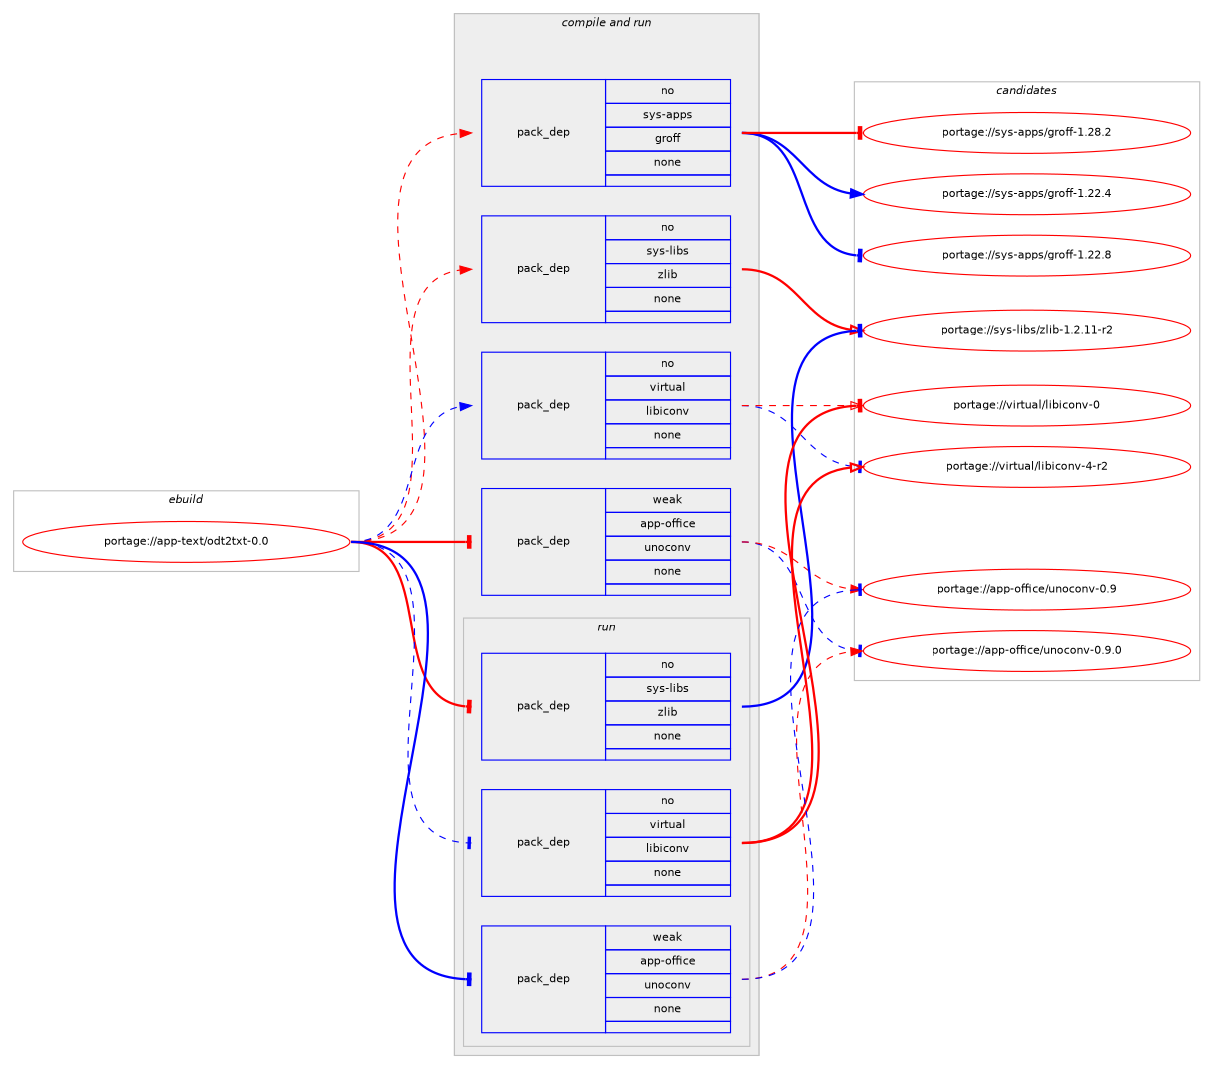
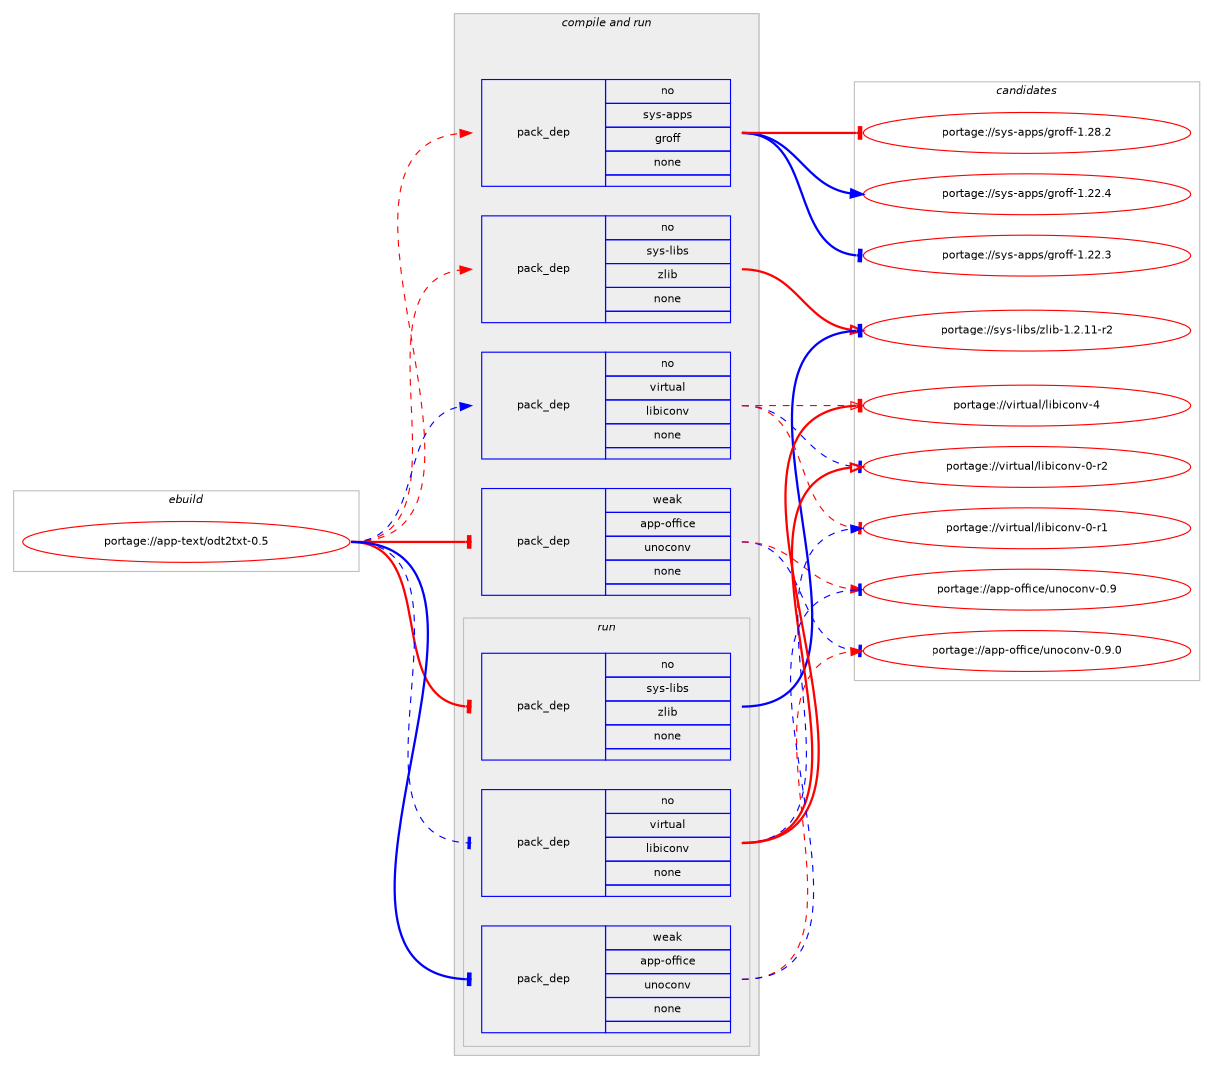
  digraph {
    compound=true
    concentrate=true
    fontname=Helvetica
    fontsize=10
    newrank=true
    rankdir=LR
    ranksep=1.5
    node [color=red fontname=Helvetica fontsize=10]
    edge [arrowhead=tee color=red headport=w style=dashed tailport=e weight=100]
-   n1 [label="portage://app-text/odt2txt-0.0" width=4]
+   n1 [label="portage://app-text/odt2txt-0.5" width=4]
    n2 [color=blue label=<<TABLE BORDER="0" CELLBORDER="1" CELLSPACING="0" CELLPADDING="4" WIDTH="220"><TR><TD ROWSPAN="6" CELLPADDING="30">pack_dep</TD></TR><TR><TD WIDTH="110">no</TD></TR><TR><TD>sys-apps</TD></TR><TR><TD>groff</TD></TR><TR><TD>none</TD></TR><TR><TD></TD></TR></TABLE>> shape=none]
    n3 [color=blue label=<<TABLE BORDER="0" CELLBORDER="1" CELLSPACING="0" CELLPADDING="4" WIDTH="220"><TR><TD ROWSPAN="6" CELLPADDING="30">pack_dep</TD></TR><TR><TD WIDTH="110">no</TD></TR><TR><TD>sys-libs</TD></TR><TR><TD>zlib</TD></TR><TR><TD>none</TD></TR><TR><TD></TD></TR></TABLE>> shape=none]
    n4 [color=blue label=<<TABLE BORDER="0" CELLBORDER="1" CELLSPACING="0" CELLPADDING="4" WIDTH="220"><TR><TD ROWSPAN="6" CELLPADDING="30">pack_dep</TD></TR><TR><TD WIDTH="110">no</TD></TR><TR><TD>virtual</TD></TR><TR><TD>libiconv</TD></TR><TR><TD>none</TD></TR><TR><TD></TD></TR></TABLE>> shape=none]
    n5 [color=blue label=<<TABLE BORDER="0" CELLBORDER="1" CELLSPACING="0" CELLPADDING="4" WIDTH="220"><TR><TD ROWSPAN="6" CELLPADDING="30">pack_dep</TD></TR><TR><TD WIDTH="110">weak</TD></TR><TR><TD>app-office</TD></TR><TR><TD>unoconv</TD></TR><TR><TD>none</TD></TR><TR><TD></TD></TR></TABLE>> shape=none]
    n6 [color=blue label=<<TABLE BORDER="0" CELLBORDER="1" CELLSPACING="0" CELLPADDING="4" WIDTH="220"><TR><TD ROWSPAN="6" CELLPADDING="30">pack_dep</TD></TR><TR><TD WIDTH="110">no</TD></TR><TR><TD>sys-libs</TD></TR><TR><TD>zlib</TD></TR><TR><TD>none</TD></TR><TR><TD></TD></TR></TABLE>> shape=none]
    n7 [color=blue label=<<TABLE BORDER="0" CELLBORDER="1" CELLSPACING="0" CELLPADDING="4" WIDTH="220"><TR><TD ROWSPAN="6" CELLPADDING="30">pack_dep</TD></TR><TR><TD WIDTH="110">no</TD></TR><TR><TD>virtual</TD></TR><TR><TD>libiconv</TD></TR><TR><TD>none</TD></TR><TR><TD></TD></TR></TABLE>> shape=none]
    n8 [color=blue label=<<TABLE BORDER="0" CELLBORDER="1" CELLSPACING="0" CELLPADDING="4" WIDTH="220"><TR><TD ROWSPAN="6" CELLPADDING="30">pack_dep</TD></TR><TR><TD WIDTH="110">weak</TD></TR><TR><TD>app-office</TD></TR><TR><TD>unoconv</TD></TR><TR><TD>none</TD></TR><TR><TD></TD></TR></TABLE>> shape=none]
    n9 [label="portage://sys-apps/groff-1.22.4" width=4]
-   n10 [label="portage://sys-apps/groff-1.22.8" width=4]
+   n10 [label="portage://sys-apps/groff-1.22.3" width=4]
    n11 [label="portage://sys-apps/groff-1.28.2" width=4]
    n12 [label="portage://sys-libs/zlib-1.2.11-r2" width=4]
-   n13 [label="portage://virtual/libiconv-4-r2" width=4]
-   n15 [label="portage://virtual/libiconv-0" width=4]
+   n13 [label="portage://virtual/libiconv-0-r2" width=4]
+   n14 [label="portage://virtual/libiconv-0-r1" width=4]
+   n15 [label="portage://virtual/libiconv-4" width=4]
    n16 [label="portage://app-office/unoconv-0.9.0" width=4]
    n17 [label="portage://app-office/unoconv-0.9" width=4]
    subgraph cluster_1 {
      color=gray
      label=<<i>ebuild</i>>
      n1
    }
    subgraph cluster_2 {
      color=gray
      label=<<i>dependencies</i>>
      subgraph cluster_3 {
        color=gray
        fillcolor="#eeeeee"
        label=<<i>compile</i>>
        style=filled
        subgraph sub_4 {
          color=gray
          fillcolor="#eeeeee"
          label=<<i>compile</i>>
          style=filled
          n2
        }
        subgraph sub_5 {
          color=gray
          fillcolor="#eeeeee"
          label=<<i>compile</i>>
          style=filled
          n3
        }
        subgraph sub_6 {
          color=gray
          fillcolor="#eeeeee"
          label=<<i>compile</i>>
          style=filled
          n4
        }
        subgraph sub_7 {
          color=gray
          fillcolor="#eeeeee"
          label=<<i>compile</i>>
          style=filled
          n5
        }
      }
      subgraph cluster_8 {
        color=gray
        fillcolor="#eeeeee"
        label=<<i>compile and run</i>>
        style=filled
      }
      subgraph cluster_9 {
        color=gray
        fillcolor="#eeeeee"
        label=<<i>run</i>>
        style=filled
        subgraph sub_10 {
          color=gray
          fillcolor="#eeeeee"
          label=<<i>run</i>>
          style=filled
          n6
        }
        subgraph sub_11 {
          color=gray
          fillcolor="#eeeeee"
          label=<<i>run</i>>
          style=filled
          n7
        }
        subgraph sub_12 {
          color=gray
          fillcolor="#eeeeee"
          label=<<i>run</i>>
          style=filled
          n8
        }
      }
    }
    subgraph cluster_13 {
      color=gray
      label=<<i>candidates</i>>
      rank=same
      subgraph sub_14 {
        color=black
        label=<<i>candidates</i>>
        nodesep=1
        rank=same
        n9
        n10
        n11
      }
      subgraph sub_15 {
        color=black
        label=<<i>candidates</i>>
        nodesep=1
        rank=same
        n12
      }
      subgraph sub_16 {
        color=black
        label=<<i>candidates</i>>
        nodesep=1
        rank=same
        n13
+       n14
        n15
      }
      subgraph sub_17 {
        color=black
        label=<<i>candidates</i>>
        nodesep=1
        rank=same
        n16
        n17
      }
      subgraph sub_18 {
        color=black
        label=<<i>candidates</i>>
        nodesep=1
        rank=same
        n12
      }
      subgraph sub_19 {
        color=black
        label=<<i>candidates</i>>
        nodesep=1
        rank=same
        n13
+       n14
        n15
      }
      subgraph sub_20 {
        color=black
        label=<<i>candidates</i>>
        nodesep=1
        rank=same
        n16
        n17
      }
    }
    n1 -> n2 [arrowhead=normal weight=20]
    n1 -> n3 [arrowhead=normal weight=20]
    n1 -> n4 [arrowhead=normal color=blue weight=20]
    n1 -> n5 [style=bold weight=20]
    n1 -> n6 [style=bold weight=20]
    n1 -> n7 [color=blue weight=20]
    n1 -> n8 [color=blue style=bold weight=20]
    n2 -> n9 [arrowhead=normal color=blue style=bold]
    n2 -> n10 [color=blue style=bold]
    n2 -> n11 [style=bold]
    n3 -> n12 [arrowhead=onormal style=bold]
    n4 -> n13 [color=blue]
+   n4 -> n14
    n4 -> n15 [arrowhead=onormal]
    n5 -> n16 [color=blue]
    n5 -> n17 [arrowhead=normal]
    n6 -> n12 [color=blue style=bold]
    n7 -> n13 [arrowhead=onormal style=bold]
+   n7 -> n14 [arrowhead=normal color=blue]
    n7 -> n15 [style=bold]
    n8 -> n16 [arrowhead=normal]
    n8 -> n17 [color=blue]
  }
